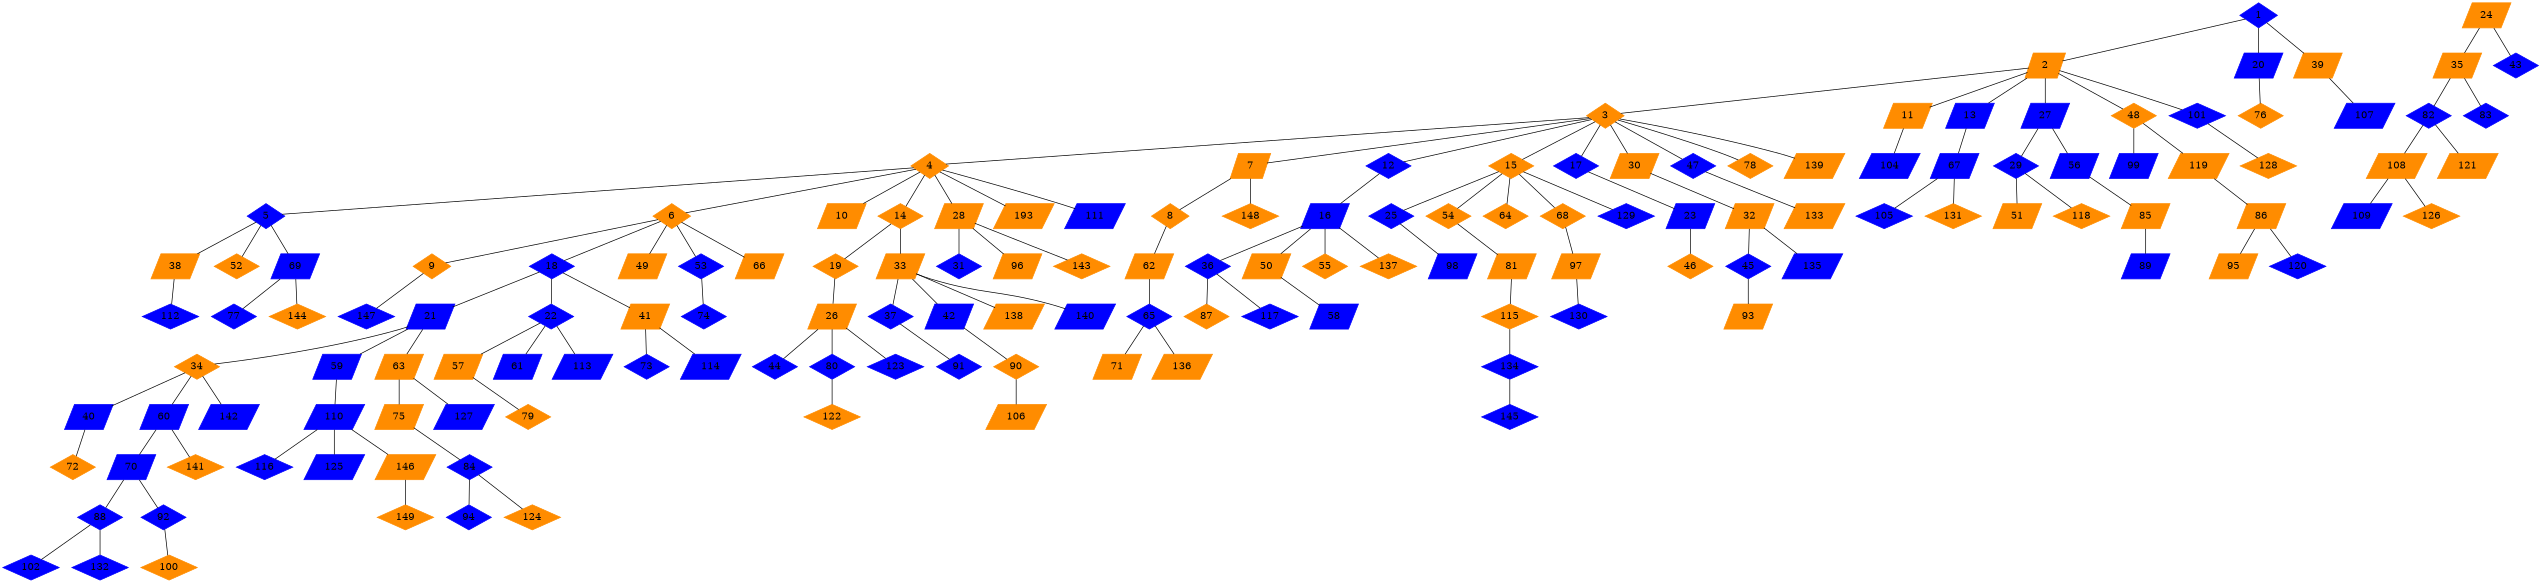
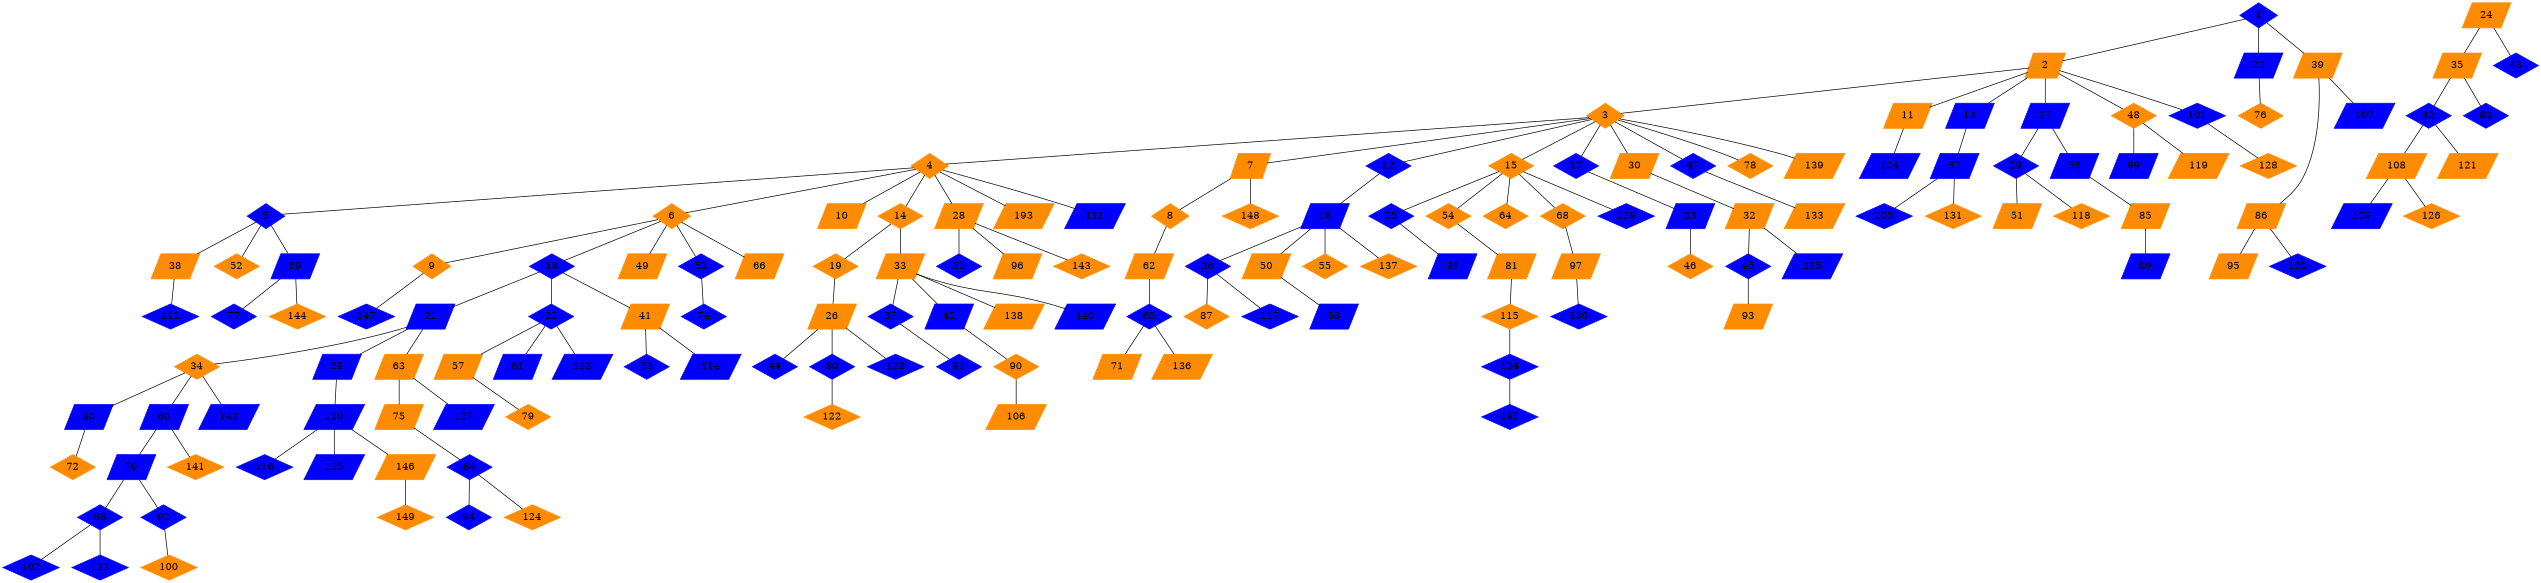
  graph {
    fontname="DejaVu Serif"
    node [color=darkorange fontname="DejaVu Serif" shape=diamond style=filled]
    edge [fontname="DejaVu Serif"]
    1 [color=blue]
    2 [shape=parallelogram]
    20 [color=blue shape=parallelogram]
    39 [shape=parallelogram]
    3
    11 [shape=parallelogram]
    13 [color=blue shape=parallelogram]
    27 [color=blue shape=parallelogram]
    48
    101 [color=blue]
    76
    86 [shape=parallelogram]
    107 [color=blue shape=parallelogram]
    4
    7 [shape=parallelogram]
    12 [color=blue]
    15
    17 [color=blue]
    30 [shape=parallelogram]
    47 [color=blue]
    78
    139 [shape=parallelogram]
    104 [color=blue shape=parallelogram]
    67 [color=blue shape=parallelogram]
    29 [color=blue]
    56 [color=blue shape=parallelogram]
    99 [color=blue shape=parallelogram]
    119 [shape=parallelogram]
    128
    5 [color=blue]
    6
    10 [shape=parallelogram]
    14
    28 [shape=parallelogram]
    n35 [label=193 shape=parallelogram]
    111 [color=blue shape=parallelogram]
    8
    148
    16 [color=blue shape=parallelogram]
    25 [color=blue]
    54
    64
    68
    129 [color=blue]
    23 [color=blue shape=parallelogram]
    32 [shape=parallelogram]
    133 [shape=parallelogram]
    38 [shape=parallelogram]
    52
    69 [color=blue shape=parallelogram]
    9
    18 [color=blue]
    49 [shape=parallelogram]
    53 [color=blue]
    66 [shape=parallelogram]
    19
    33 [shape=parallelogram]
    24 [shape=parallelogram]
    35 [shape=parallelogram]
    43 [color=blue]
    31 [color=blue]
    96 [shape=parallelogram]
    143
    112 [color=blue]
    77 [color=blue]
    144
    147 [color=blue]
    21 [color=blue shape=parallelogram]
    22 [color=blue]
    41 [shape=parallelogram]
    74 [color=blue]
    62 [shape=parallelogram]
    65 [color=blue]
    36 [color=blue]
    50 [shape=parallelogram]
    55
    137
    105 [color=blue]
    131
    26 [shape=parallelogram]
    37 [color=blue]
    42 [color=blue shape=parallelogram]
    138 [shape=parallelogram]
    140 [color=blue shape=parallelogram]
    98 [color=blue shape=parallelogram]
    81 [shape=parallelogram]
    97 [shape=parallelogram]
    87
    117 [color=blue]
    58 [color=blue shape=parallelogram]
    46
    34
    59 [color=blue shape=parallelogram]
    63 [shape=parallelogram]
    57 [shape=parallelogram]
    61 [color=blue shape=parallelogram]
    113 [color=blue shape=parallelogram]
    73 [color=blue]
    114 [color=blue shape=parallelogram]
    44 [color=blue]
    80 [color=blue]
    123 [color=blue]
    40 [color=blue shape=parallelogram]
    60 [color=blue shape=parallelogram]
    142 [color=blue shape=parallelogram]
    110 [color=blue shape=parallelogram]
    75 [shape=parallelogram]
    127 [color=blue shape=parallelogram]
    79
    82 [color=blue]
    83 [color=blue]
    122
    51 [shape=parallelogram]
    118
    85 [shape=parallelogram]
    45 [color=blue]
    135 [color=blue shape=parallelogram]
    93 [shape=parallelogram]
    91 [color=blue]
    90
    72
    70 [color=blue shape=parallelogram]
    141
    108 [shape=parallelogram]
    121 [shape=parallelogram]
    95 [shape=parallelogram]
    120 [color=blue]
    106 [shape=parallelogram]
    115
    89 [color=blue shape=parallelogram]
    116 [color=blue]
    125 [color=blue shape=parallelogram]
    146 [shape=parallelogram]
    88 [color=blue]
    92 [color=blue]
    71 [shape=parallelogram]
    136 [shape=parallelogram]
    84 [color=blue]
    130 [color=blue]
    102 [color=blue]
    132 [color=blue]
    100
    94 [color=blue]
    124
    134 [color=blue]
    109 [color=blue shape=parallelogram]
    126
    149
    145 [color=blue]
    1 -- 2
    1 -- 20
    1 -- 39
    2 -- 3
    2 -- 11
    2 -- 13
    2 -- 27
    2 -- 48
    2 -- 101
    20 -- 76
-   119 -- 86
+   39 -- 86
    39 -- 107
    3 -- 4
    3 -- 7
    3 -- 12
    3 -- 15
    3 -- 17
    3 -- 30
    3 -- 47
    3 -- 78
    3 -- 139
    11 -- 104
    13 -- 67
    27 -- 29
    27 -- 56
    48 -- 99
    48 -- 119
    101 -- 128
    86 -- 95
    86 -- 120
    4 -- 5
    4 -- 6
    4 -- 10
    4 -- 14
    4 -- 28
    4 -- n35
    4 -- 111
    7 -- 8
    7 -- 148
    12 -- 16
    15 -- 25
    15 -- 54
    15 -- 64
    15 -- 68
    15 -- 129
    17 -- 23
    30 -- 32
    47 -- 133
    67 -- 105
    67 -- 131
    29 -- 51
    29 -- 118
    56 -- 85
    5 -- 38
    5 -- 52
    5 -- 69
    6 -- 9
    6 -- 18
    6 -- 49
    6 -- 53
    6 -- 66
    14 -- 19
    14 -- 33
    28 -- 31
    28 -- 96
    28 -- 143
    8 -- 62
    16 -- 36
    16 -- 50
    16 -- 55
    16 -- 137
    25 -- 98
    54 -- 81
    68 -- 97
    23 -- 46
    32 -- 45
    32 -- 135
    38 -- 112
    69 -- 77
    69 -- 144
    9 -- 147
    18 -- 21
    18 -- 22
    18 -- 41
    53 -- 74
    19 -- 26
    33 -- 37
    33 -- 42
    33 -- 138
    33 -- 140
    24 -- 35
    24 -- 43
    35 -- 82
    35 -- 83
    21 -- 34
    21 -- 59
    21 -- 63
    22 -- 57
    22 -- 61
    22 -- 113
    41 -- 73
    41 -- 114
    62 -- 65
    65 -- 71
    65 -- 136
    36 -- 87
    36 -- 117
    50 -- 58
    26 -- 44
    26 -- 80
    26 -- 123
    37 -- 91
    42 -- 90
    81 -- 115
    97 -- 130
    34 -- 40
    34 -- 60
    34 -- 142
    59 -- 110
    63 -- 75
    63 -- 127
    57 -- 79
    80 -- 122
    40 -- 72
    60 -- 70
    60 -- 141
    110 -- 116
    110 -- 125
    110 -- 146
    75 -- 84
    82 -- 108
    82 -- 121
    85 -- 89
    45 -- 93
    90 -- 106
    70 -- 88
    70 -- 92
    108 -- 109
    108 -- 126
    115 -- 134
    146 -- 149
    88 -- 102
    88 -- 132
    92 -- 100
    84 -- 94
    84 -- 124
    134 -- 145
  }
